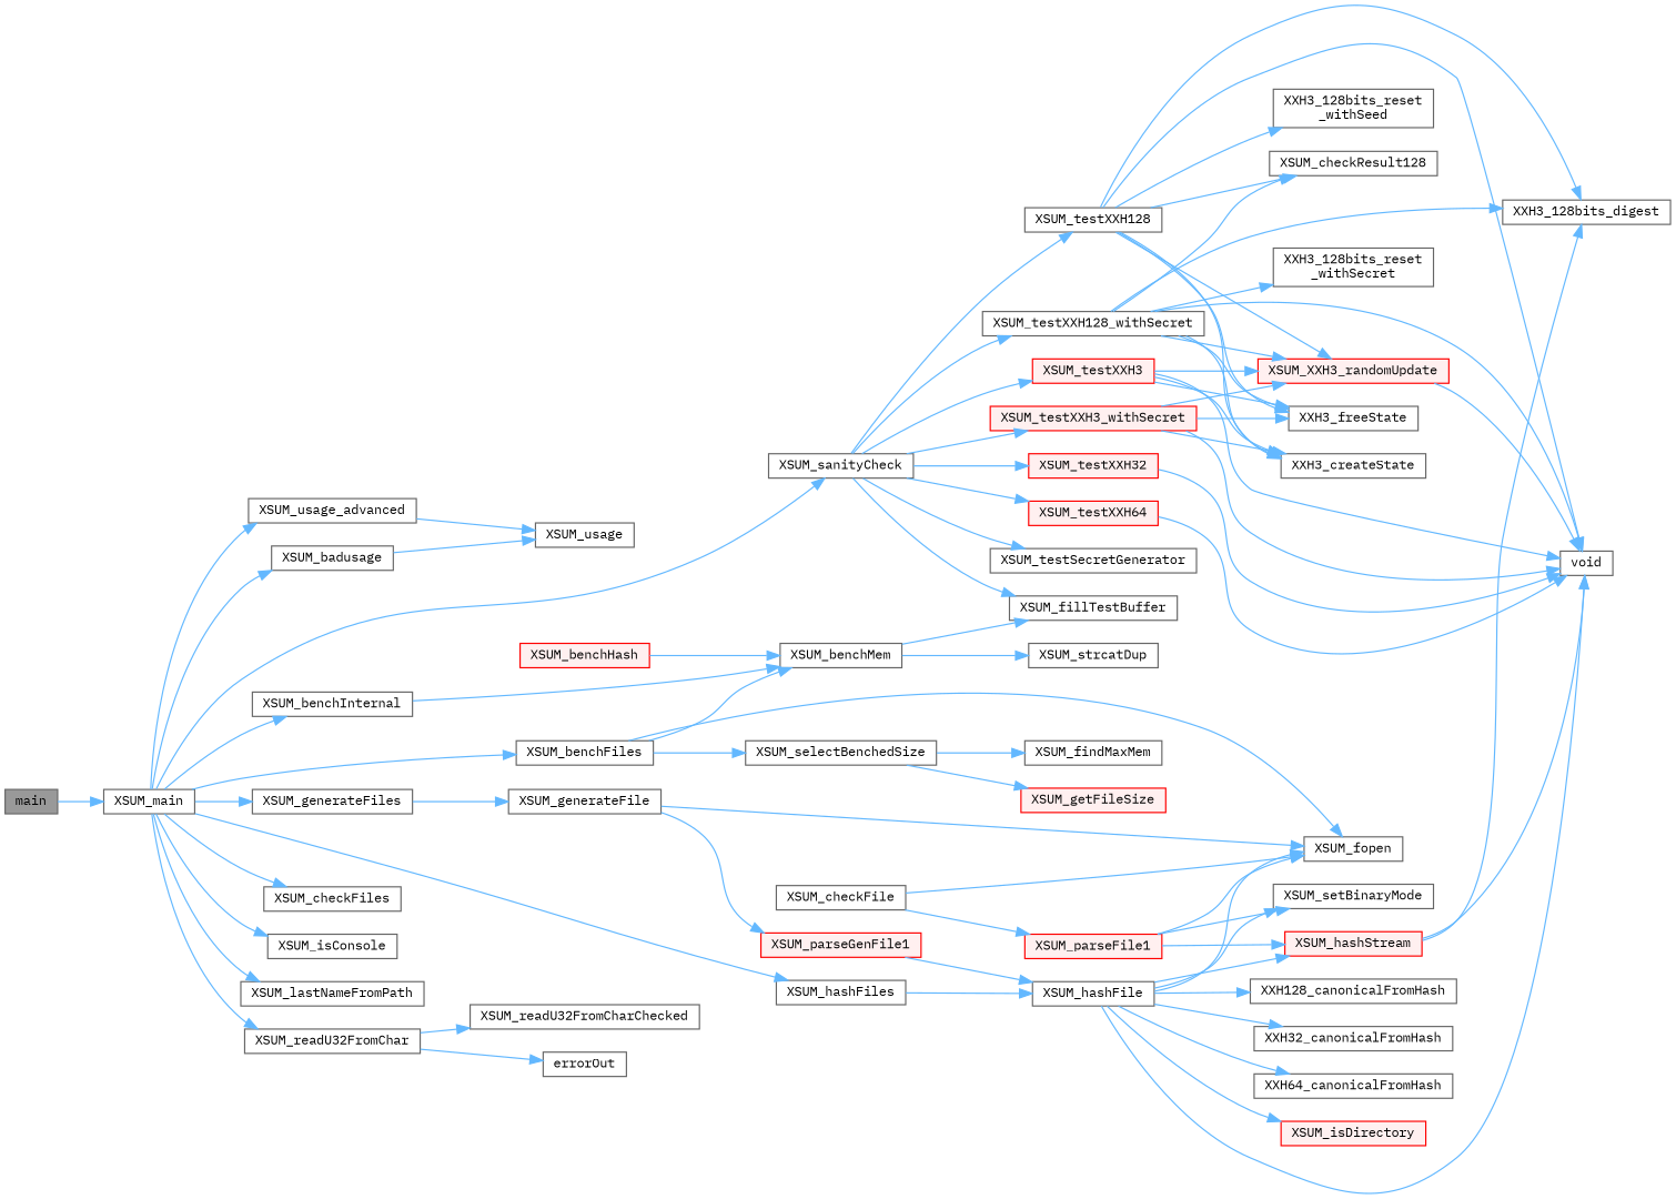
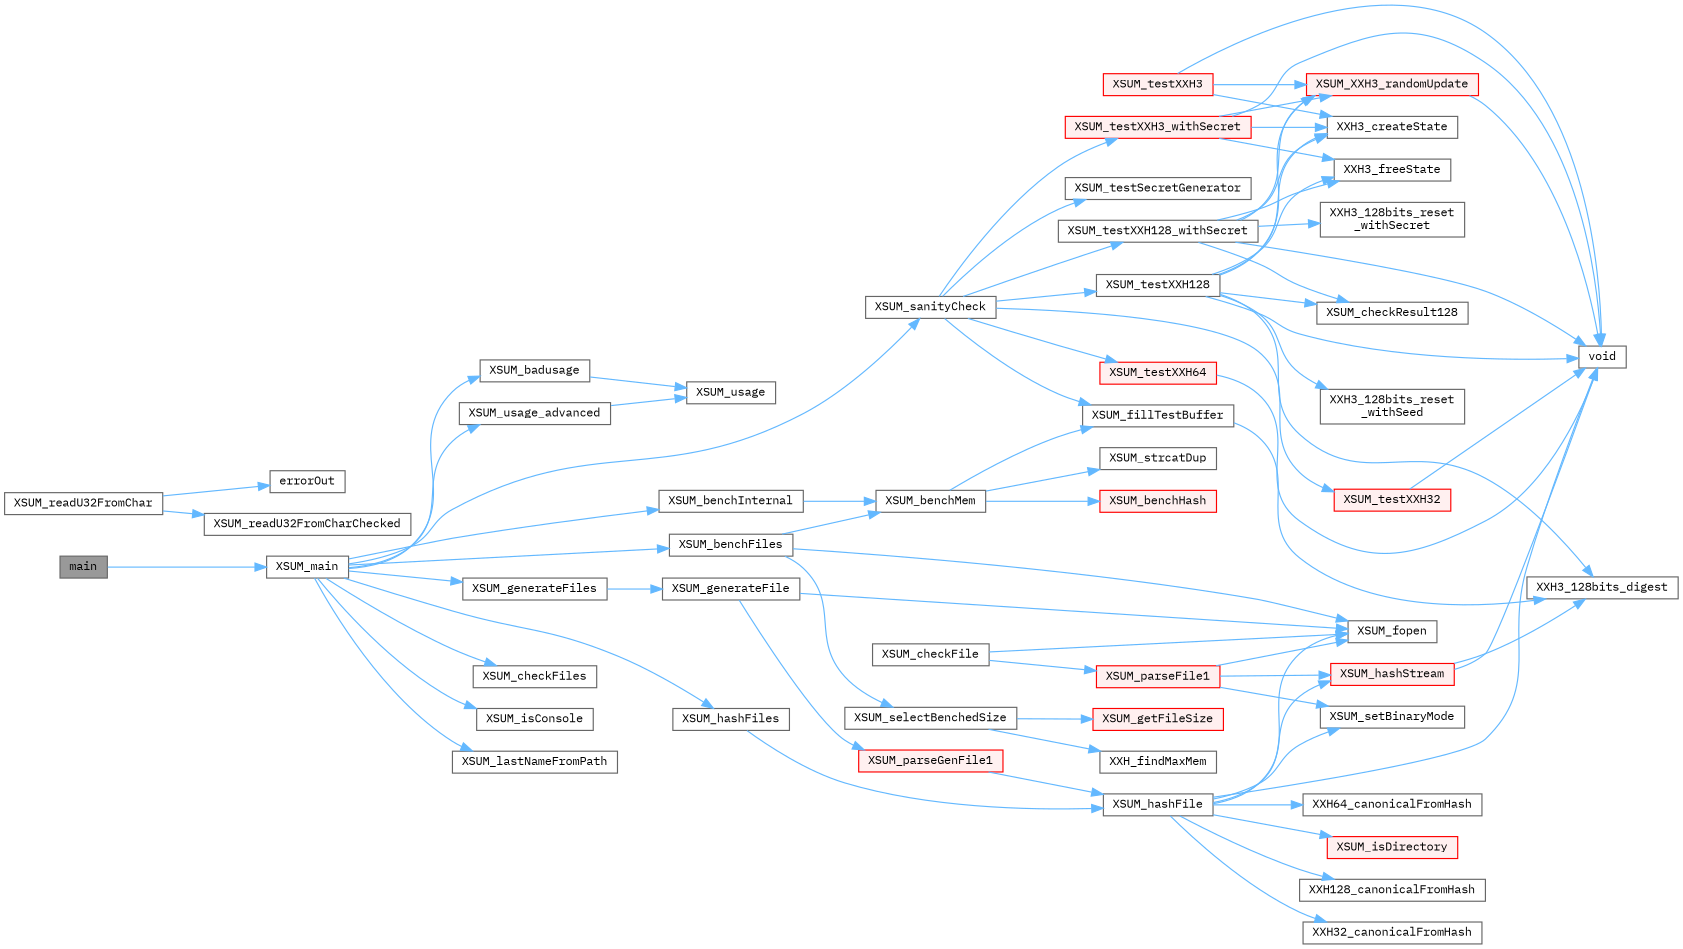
  digraph {
    fontname="IBM Plex Mono"
    rankdir=LR
    node [color=grey40 fillcolor=white fontname="IBM Plex Mono" fontsize=10 shape=box style=filled]
    edge [color=steelblue1 fontname="IBM Plex Mono" fontsize=10 labelfontname=Helvetica labelfontsize=10 style=solid]
    n1 [color=gray40 fillcolor=grey60 fontcolor=black height=0.2 label=main width=0.4]
    n2 [height=0.2 label=XSUM_main width=0.4]
    n3 [height=0.2 label=XSUM_badusage width=0.4]
    n4 [height=0.2 label=XSUM_benchFiles width=0.4]
    n5 [height=0.2 label=XSUM_benchInternal width=0.4]
    n6 [height=0.2 label=XSUM_checkFiles width=0.4]
    n7 [height=0.2 label=XSUM_generateFiles width=0.4]
    n8 [height=0.2 label=XSUM_hashFiles width=0.4]
    n9 [height=0.2 label=XSUM_isConsole width=0.4]
    n10 [height=0.2 label=XSUM_lastNameFromPath width=0.4]
    n11 [height=0.2 label=XSUM_readU32FromChar width=0.4]
    n12 [height=0.2 label=XSUM_sanityCheck width=0.4]
    n13 [height=0.2 label=XSUM_usage_advanced width=0.4]
    n14 [height=0.2 label=XSUM_usage width=0.4]
    n15 [height=0.2 label=XSUM_benchMem width=0.4]
    n16 [height=0.2 label=XSUM_fopen width=0.4]
    n17 [height=0.2 label=XSUM_selectBenchedSize width=0.4]
    n18 [height=0.2 label=XSUM_generateFile width=0.4]
    n19 [height=0.2 label=XSUM_hashFile width=0.4]
    n20 [height=0.2 label=errorOut width=0.4]
    n21 [height=0.2 label=XSUM_readU32FromCharChecked width=0.4]
    n22 [height=0.2 label=XSUM_fillTestBuffer width=0.4]
    n23 [height=0.2 label=XSUM_testSecretGenerator width=0.4]
    n24 [height=0.2 label=XSUM_testXXH128 width=0.4]
    n25 [height=0.2 label=XSUM_testXXH128_withSecret width=0.4]
    n26 [color=red fillcolor="#FFF0F0" height=0.2 label=XSUM_testXXH3 width=0.4]
    n27 [color=red fillcolor="#FFF0F0" height=0.2 label=XSUM_testXXH32 width=0.4]
    n28 [color=red fillcolor="#FFF0F0" height=0.2 label=XSUM_testXXH3_withSecret width=0.4]
    n29 [color=red fillcolor="#FFF0F0" height=0.2 label=XSUM_testXXH64 width=0.4]
    n30 [color=red fillcolor="#FFF0F0" height=0.2 label=XSUM_benchHash width=0.4]
    n31 [height=0.2 label=XSUM_strcatDup width=0.4]
-   n32 [height=0.2 label=XSUM_findMaxMem width=0.4]
+   n32 [height=0.2 label=XXH_findMaxMem width=0.4]
    n33 [color=red fillcolor="#FFF0F0" height=0.2 label=XSUM_getFileSize width=0.4]
    n34 [height=0.2 label=XSUM_checkFile width=0.4]
    n35 [color=red fillcolor="#FFF0F0" height=0.2 label=XSUM_parseFile1 width=0.4]
    n36 [color=red fillcolor="#FFF0F0" height=0.2 label=XSUM_hashStream width=0.4]
    n37 [height=0.2 label=XSUM_setBinaryMode width=0.4]
    n38 [height=0.2 label=void width=0.4]
    n39 [height=0.2 label=XXH3_128bits_digest width=0.4]
    n40 [color=red fillcolor="#FFF0F0" height=0.2 label=XSUM_parseGenFile1 width=0.4]
    n41 [color=red fillcolor="#FFF0F0" height=0.2 label=XSUM_isDirectory width=0.4]
    n42 [height=0.2 label=XXH128_canonicalFromHash width=0.4]
    n43 [height=0.2 label=XXH32_canonicalFromHash width=0.4]
    n44 [height=0.2 label=XXH64_canonicalFromHash width=0.4]
    n45 [height=0.2 label=XSUM_checkResult128 width=0.4]
    n46 [color=red fillcolor="#FFF0F0" height=0.2 label=XSUM_XXH3_randomUpdate width=0.4]
    n47 [height=0.2 label="XXH3_128bits_reset\l_withSeed" width=0.4]
    n48 [height=0.2 label=XXH3_createState width=0.4]
    n49 [height=0.2 label=XXH3_freeState width=0.4]
    n50 [height=0.2 label="XXH3_128bits_reset\l_withSecret" width=0.4]
    n1 -> n2
    n2 -> n3
    n2 -> n4
    n2 -> n5
    n2 -> n6
    n2 -> n7
    n2 -> n8
    n2 -> n9
    n2 -> n10
-   n2 -> n11
    n2 -> n12
    n2 -> n13
    n3 -> n14
    n4 -> n15
    n4 -> n16
    n4 -> n17
    n5 -> n15
    n7 -> n18
    n8 -> n19
    n11 -> n20
    n11 -> n21
    n12 -> n22
    n12 -> n23
    n12 -> n24
    n12 -> n25
-   n12 -> n26
    n12 -> n27
    n12 -> n28
    n12 -> n29
    n13 -> n14
    n15 -> n22
-   n30 -> n15
+   n15 -> n30
    n15 -> n31
    n17 -> n32
    n17 -> n33
    n18 -> n16
    n18 -> n40
    n19 -> n16
    n19 -> n36
    n19 -> n37
    n19 -> n38
    n19 -> n41
    n19 -> n42
    n19 -> n43
    n19 -> n44
    n24 -> n38
    n24 -> n39
    n24 -> n45
    n24 -> n46
    n24 -> n47
    n24 -> n48
    n24 -> n49
    n25 -> n38
-   n25 -> n39
+   n22 -> n39
    n25 -> n45
    n25 -> n46
    n25 -> n48
    n25 -> n49
    n25 -> n50
    n26 -> n38
    n26 -> n46
    n26 -> n48
-   n26 -> n49
    n27 -> n38
    n28 -> n38
    n28 -> n46
    n28 -> n48
    n28 -> n49
    n29 -> n38
    n34 -> n16
    n34 -> n35
    n35 -> n16
    n35 -> n36
    n35 -> n37
    n36 -> n38
    n36 -> n39
    n40 -> n19
    n46 -> n38
  }
